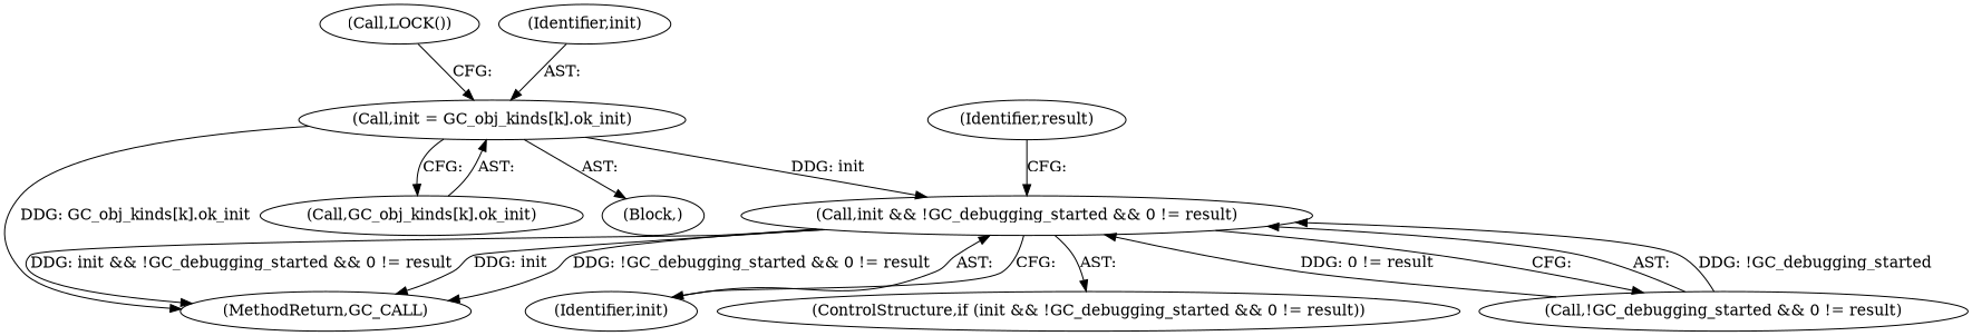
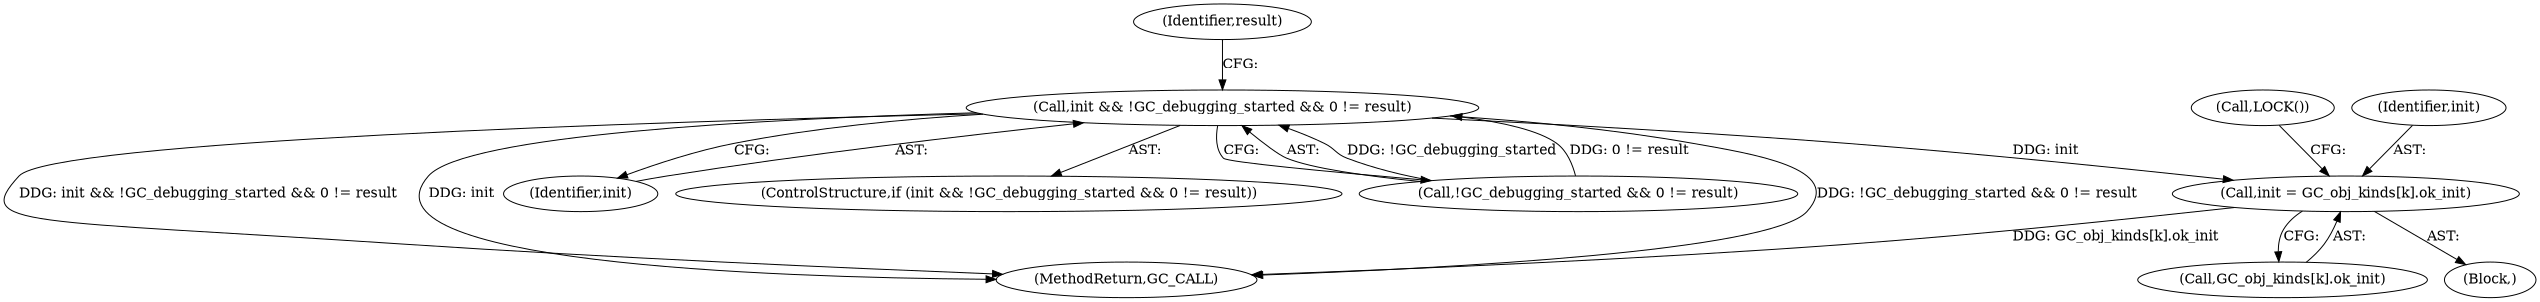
  digraph {
    n1 [label="(Call,init = GC_obj_kinds[k].ok_init)"]
    n2 [label="(Call,init && !GC_debugging_started && 0 != result)"]
    n3 [label="(MethodReturn,GC_CALL)"]
    n4 [label="(Call,GC_obj_kinds[k].ok_init)"]
    n5 [label="(Block,)"]
    n6 [label="(Identifier,init)"]
    n7 [label="(ControlStructure,if (init && !GC_debugging_started && 0 != result))"]
    n8 [label="(Call,!GC_debugging_started && 0 != result)"]
    n9 [label="(Call,LOCK())"]
    n10 [label="(Identifier,init)"]
    n11 [label="(Identifier,result)"]
-   n1 -> n2 [label="DDG: init"]
+   n2 -> n1 [label="DDG: init"]
    n1 -> n3 [label="DDG: GC_obj_kinds[k].ok_init"]
    n1 -> n4 [label="CFG: "]
    n1 -> n5 [label="AST: "]
    n2 -> n3 [label="DDG: !GC_debugging_started && 0 != result"]
    n2 -> n3 [label="DDG: init && !GC_debugging_started && 0 != result"]
    n2 -> n3 [label="DDG: init"]
    n2 -> n6 [label="CFG: "]
    n2 -> n7 [label="AST: "]
    n2 -> n8 [label="CFG: "]
    n4 -> n1 [label="AST: "]
    n6 -> n2 [label="AST: "]
    n8 -> n2 [label="AST: "]
    n8 -> n2 [label="DDG: !GC_debugging_started"]
    n8 -> n2 [label="DDG: 0 != result"]
    n9 -> n1 [label="CFG: "]
    n10 -> n1 [label="AST: "]
    n11 -> n2 [label="CFG: "]
  }
